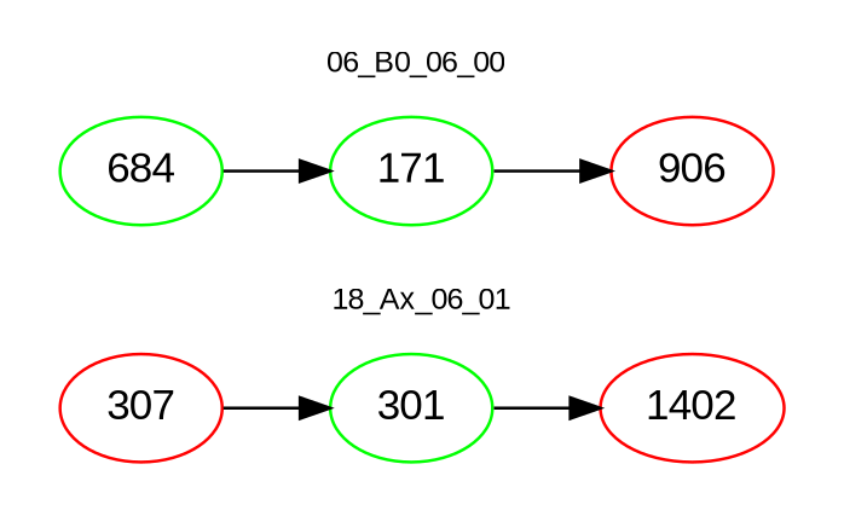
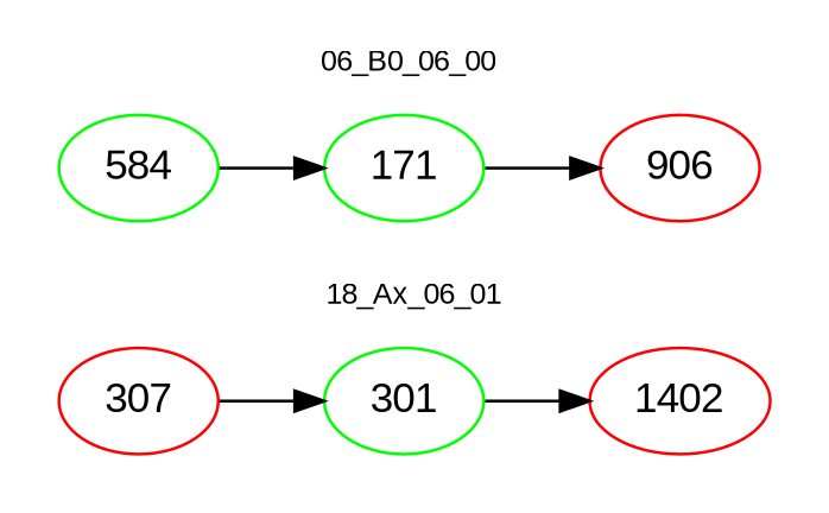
  digraph {
    fontname="Liberation Sans"
    rankdir=LR
    node [color=red fontname="Liberation Sans"]
    edge [color=black fontname="Liberation Sans"]
    n1 [label=307]
    n2 [color=green label=301]
    n3 [label=1402]
-   n4 [color=green label=684]
+   n4 [color=green label=584]
    n5 [color=green label=171]
    n6 [label=906]
    subgraph cluster_1 {
      color=white
      fontsize=10
      label="18_Ax_06_01"
      n1
      n2
      n3
    }
    subgraph cluster_2 {
      color=white
      fontsize=10
      label="06_B0_06_00"
      n4
      n5
      n6
    }
    n1 -> n2
    n2 -> n3
    n4 -> n5
    n5 -> n6
  }
